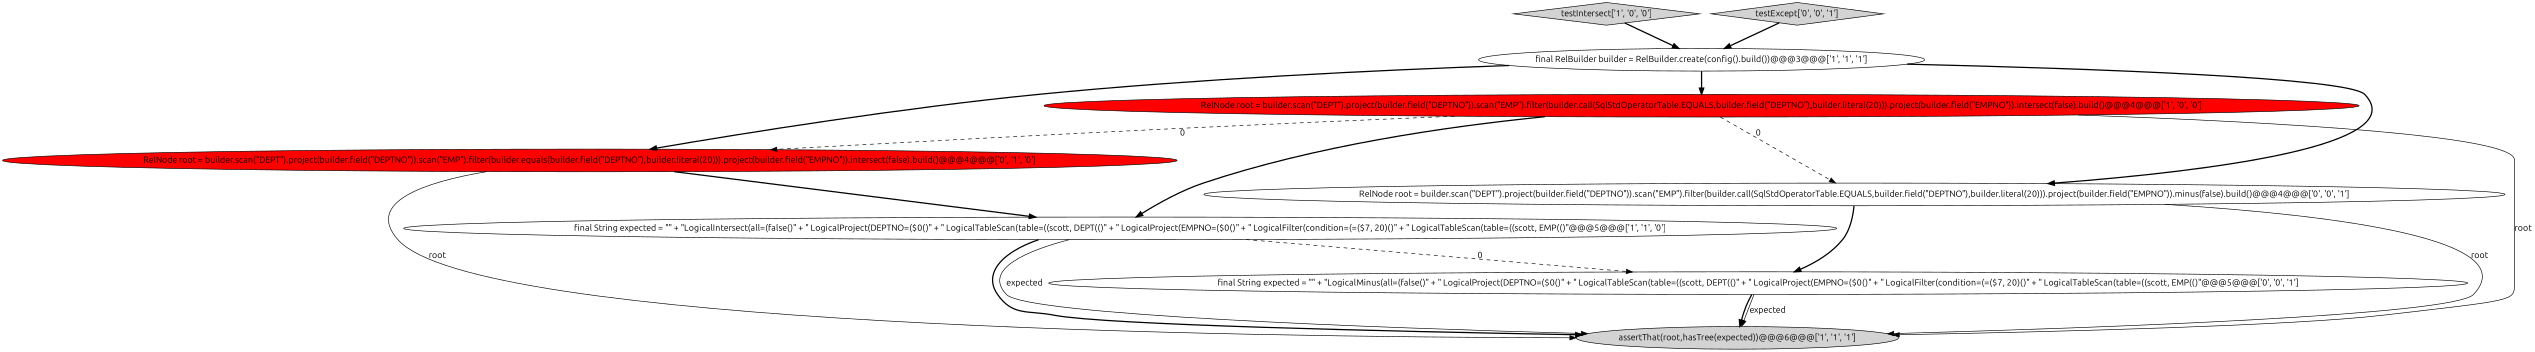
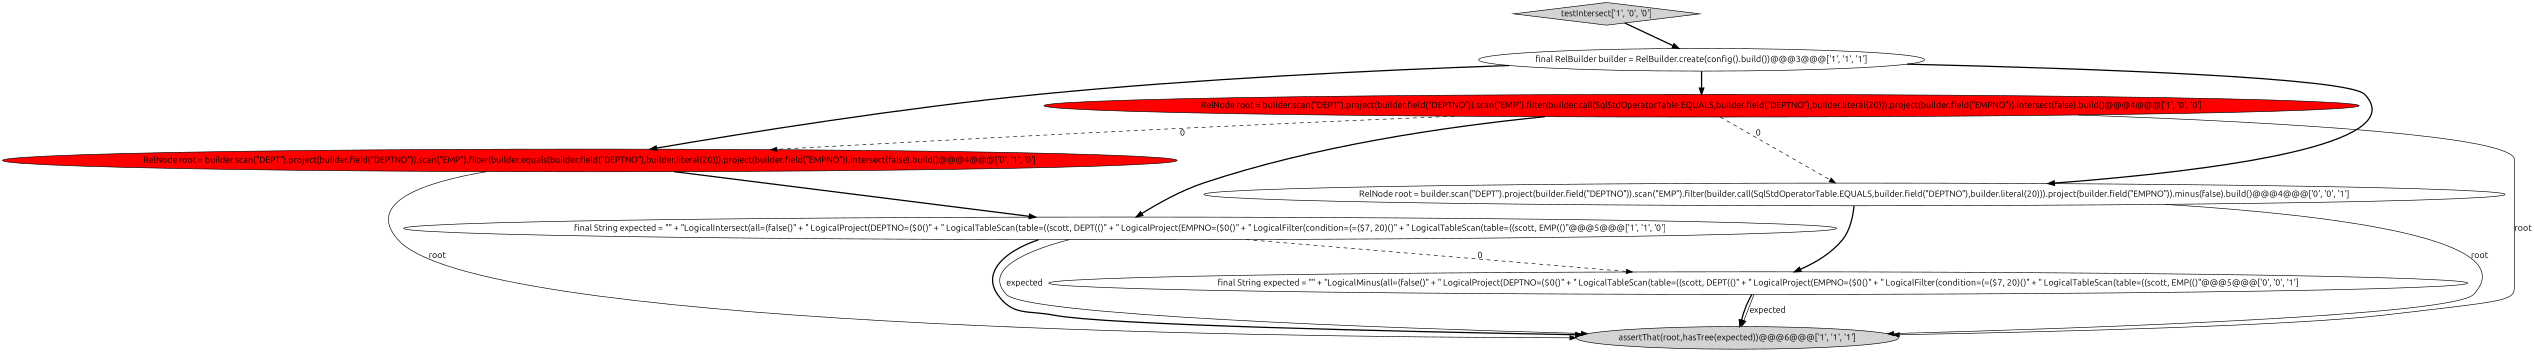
  digraph {
    fontname=Ubuntu
    node [fillcolor=white fontname=Ubuntu shape=ellipse style=filled]
    edge [fontname=Ubuntu style=bold]
    n1 [fillcolor=lightgray label="testIntersect['1', '0', '0']" shape=diamond]
    n2 [label="final RelBuilder builder = RelBuilder.create(config().build())@@@3@@@['1', '1', '1']"]
    n3 [fillcolor=red label="RelNode root = builder.scan(\"DEPT\").project(builder.field(\"DEPTNO\")).scan(\"EMP\").filter(builder.equals(builder.field(\"DEPTNO\"),builder.literal(20))).project(builder.field(\"EMPNO\")).intersect(false).build()@@@4@@@['0', '1', '0']"]
    n4 [label="RelNode root = builder.scan(\"DEPT\").project(builder.field(\"DEPTNO\")).scan(\"EMP\").filter(builder.call(SqlStdOperatorTable.EQUALS,builder.field(\"DEPTNO\"),builder.literal(20))).project(builder.field(\"EMPNO\")).minus(false).build()@@@4@@@['0', '0', '1']"]
    n5 [fillcolor=red label="RelNode root = builder.scan(\"DEPT\").project(builder.field(\"DEPTNO\")).scan(\"EMP\").filter(builder.call(SqlStdOperatorTable.EQUALS,builder.field(\"DEPTNO\"),builder.literal(20))).project(builder.field(\"EMPNO\")).intersect(false).build()@@@4@@@['1', '0', '0']"]
    n6 [fillcolor=lightgray label="assertThat(root,hasTree(expected))@@@6@@@['1', '1', '1']"]
    n7 [label="final String expected = \"\" + \"LogicalIntersect(all=(false()\" + \" LogicalProject(DEPTNO=($0()\" + \" LogicalTableScan(table=((scott, DEPT(()\" + \" LogicalProject(EMPNO=($0()\" + \" LogicalFilter(condition=(=($7, 20)()\" + \" LogicalTableScan(table=((scott, EMP(()\"@@@5@@@['1', '1', '0']"]
    n8 [label="final String expected = \"\" + \"LogicalMinus(all=(false()\" + \" LogicalProject(DEPTNO=($0()\" + \" LogicalTableScan(table=((scott, DEPT(()\" + \" LogicalProject(EMPNO=($0()\" + \" LogicalFilter(condition=(=($7, 20)()\" + \" LogicalTableScan(table=((scott, EMP(()\"@@@5@@@['0', '0', '1']"]
-   n9 [fillcolor=lightgray label="testExcept['0', '0', '1']" shape=diamond]
    n1 -> n2
    n2 -> n3
    n2 -> n4
    n2 -> n5
    n3 -> n6 [label=root style=solid]
    n3 -> n7
    n4 -> n6 [label=root style=solid]
    n4 -> n8
    n5 -> n3 [label=0 style=dashed]
    n5 -> n4 [label=0 style=dashed]
    n5 -> n6 [label=root style=solid]
    n5 -> n7
    n7 -> n6 [label=expected style=solid]
    n7 -> n6
    n7 -> n8 [label=0 style=dashed]
    n8 -> n6 [label=expected style=solid]
    n8 -> n6
-   n9 -> n2
  }
